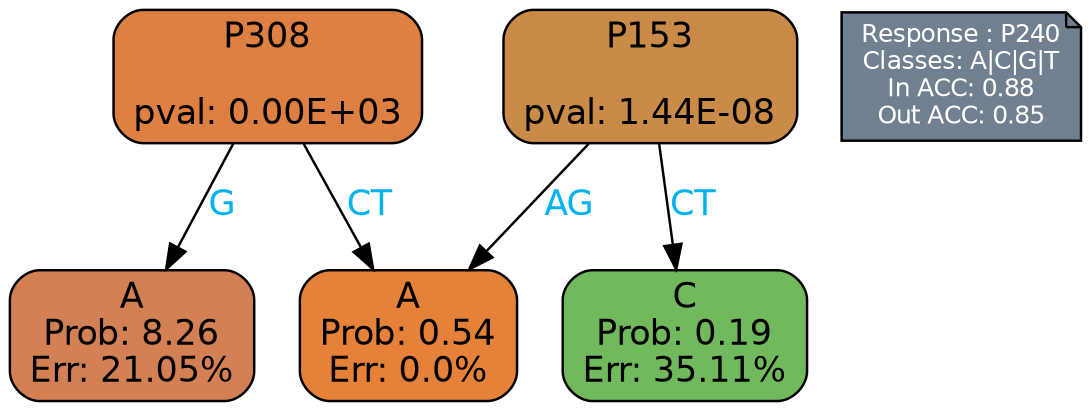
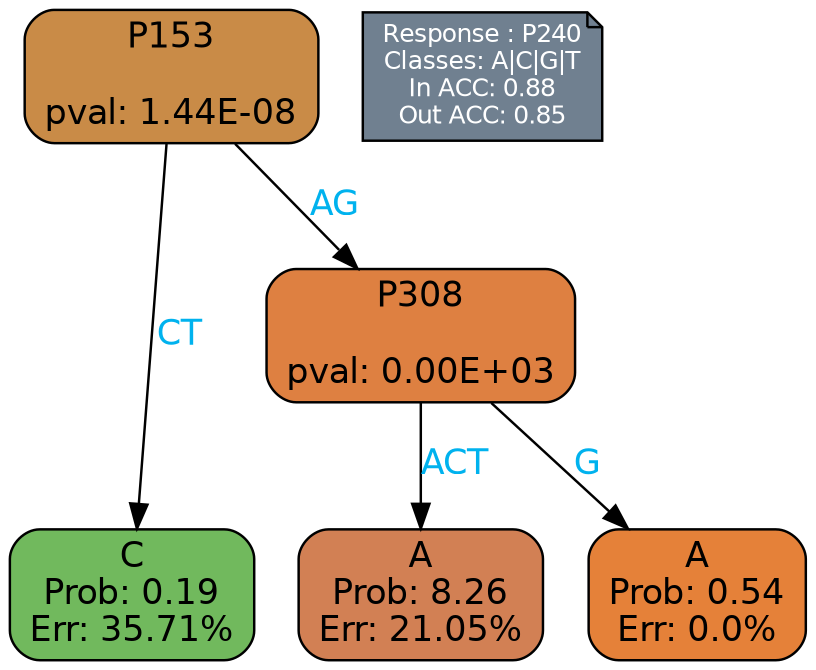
  digraph {
    ranksep=equally
    splines=polylines
    node [color=black fontname=helvetica shape=box style="filled, rounded"]
    edge [fontcolor=deepskyblue2 fontname=helvetica]
    n1 [fillcolor="#d28054" label="A\nProb: 8.26\nErr: 21.05%"]
    n2 [fillcolor="#e58139" label="A\nProb: 0.54\nErr: 0.0%"]
-   n3 [fillcolor="#71b95d" label="C\nProb: 0.19\nErr: 35.11%"]
+   n3 [fillcolor="#71b95d" label="C\nProb: 0.19\nErr: 35.71%"]
    n4 [align=left fillcolor=slategray fontcolor=white fontsize=10 label="Response : P240\nClasses: A|C|G|T\nIn ACC: 0.88\nOut ACC: 0.85\n" shape=note style=filled]
    n5 [fillcolor="#c98b47" label="P153\n\npval: 1.44E-08"]
    n6 [fillcolor="#de8041" label="P308\n\npval: 0.00E+03"]
    subgraph sub_1 {
      rank=same
      n1
      n2
      n3
    }
    subgraph sub_2 {
      rank=same
      n4
      n5
    }
    n5 -> n3 [label=CT]
-   n5 -> n2 [label=AG]
-   n6 -> n1 [label=G]
-   n6 -> n2 [label=CT]
+   n5 -> n6 [label=AG]
+   n6 -> n1 [label=ACT]
+   n6 -> n2 [label=G]
  }
